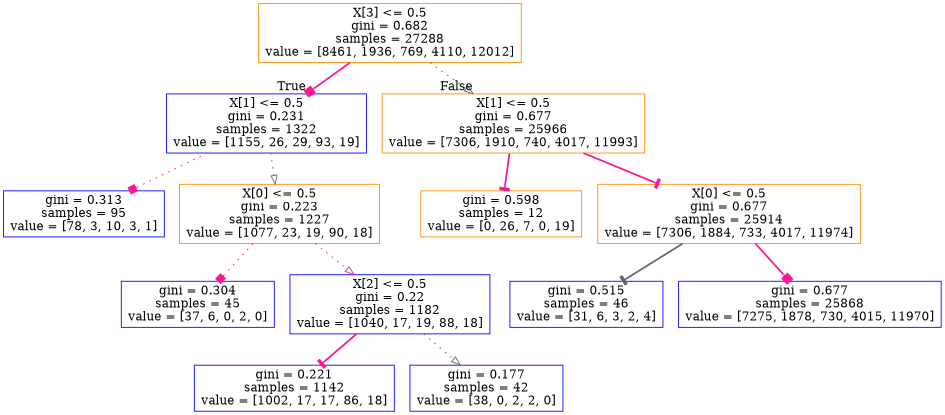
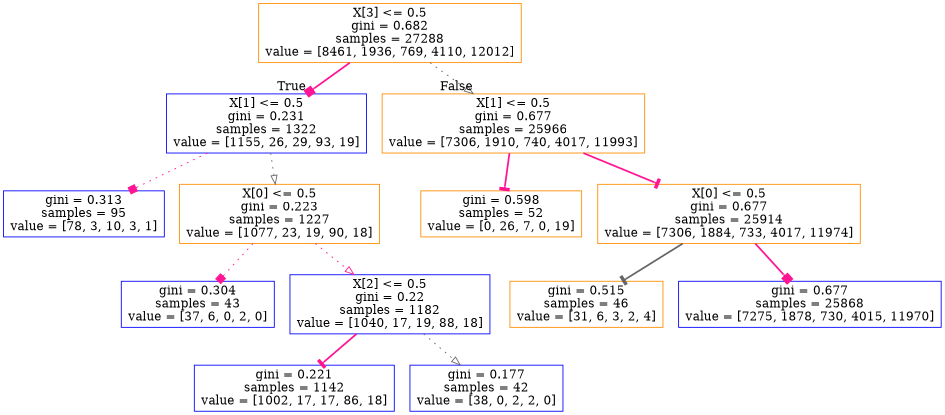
  digraph {
    node [color=blue shape=box]
    edge [arrowhead=box color=deeppink style=bold]
    n1 [color=darkorange label="X[3] <= 0.5\ngini = 0.682\nsamples = 27288\nvalue = [8461, 1936, 769, 4110, 12012]"]
    n2 [label="X[1] <= 0.5\ngini = 0.231\nsamples = 1322\nvalue = [1155, 26, 29, 93, 19]"]
    n3 [color=darkorange label="X[1] <= 0.5\ngini = 0.677\nsamples = 25966\nvalue = [7306, 1910, 740, 4017, 11993]"]
    n4 [label="gini = 0.313\nsamples = 95\nvalue = [78, 3, 10, 3, 1]"]
    n5 [color=darkorange label="X[0] <= 0.5\ngini = 0.223\nsamples = 1227\nvalue = [1077, 23, 19, 90, 18]"]
-   n6 [color=darkorange label="gini = 0.598\nsamples = 12\nvalue = [0, 26, 7, 0, 19]"]
+   n6 [color=darkorange label="gini = 0.598\nsamples = 52\nvalue = [0, 26, 7, 0, 19]"]
    n7 [color=darkorange label="X[0] <= 0.5\ngini = 0.677\nsamples = 25914\nvalue = [7306, 1884, 733, 4017, 11974]"]
-   n8 [label="gini = 0.304\nsamples = 45\nvalue = [37, 6, 0, 2, 0]"]
+   n8 [label="gini = 0.304\nsamples = 43\nvalue = [37, 6, 0, 2, 0]"]
    n9 [label="X[2] <= 0.5\ngini = 0.22\nsamples = 1182\nvalue = [1040, 17, 19, 88, 18]"]
    n10 [label="gini = 0.221\nsamples = 1142\nvalue = [1002, 17, 17, 86, 18]"]
    n11 [label="gini = 0.177\nsamples = 42\nvalue = [38, 0, 2, 2, 0]"]
-   n12 [label="gini = 0.515\nsamples = 46\nvalue = [31, 6, 3, 2, 4]"]
+   n12 [color=darkorange label="gini = 0.515\nsamples = 46\nvalue = [31, 6, 3, 2, 4]"]
    n13 [label="gini = 0.677\nsamples = 25868\nvalue = [7275, 1878, 730, 4015, 11970]"]
    n1 -> n2 [headlabel=True labelangle=45 labeldistance=2.5]
    n1 -> n3 [arrowhead=onormal color=gray40 headlabel=False labelangle=-45 labeldistance=2.5 style=dotted]
    n2 -> n4 [style=dotted]
    n2 -> n5 [arrowhead=onormal color=gray40 style=dotted]
    n3 -> n6 [arrowhead=tee]
    n3 -> n7 [arrowhead=tee]
    n5 -> n8 [style=dotted]
    n5 -> n9 [arrowhead=onormal style=dotted]
    n7 -> n12 [arrowhead=tee color=gray40]
    n7 -> n13
    n9 -> n10 [arrowhead=tee]
    n9 -> n11 [arrowhead=onormal color=gray40 style=dotted]
  }
